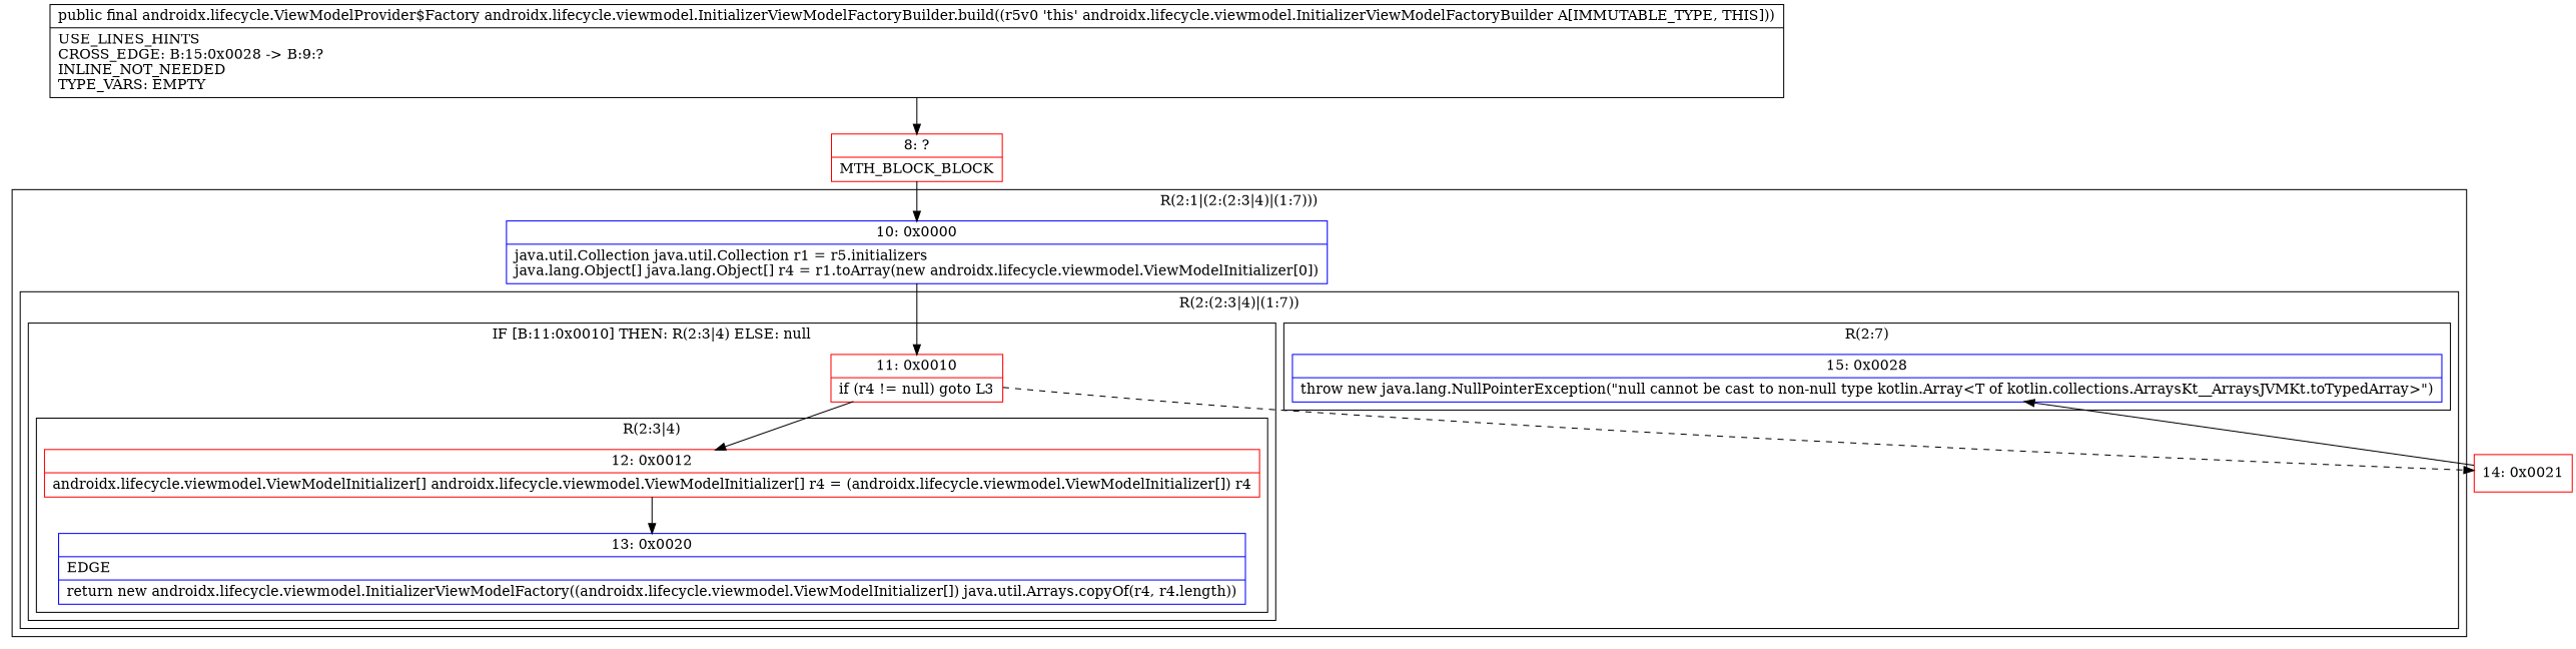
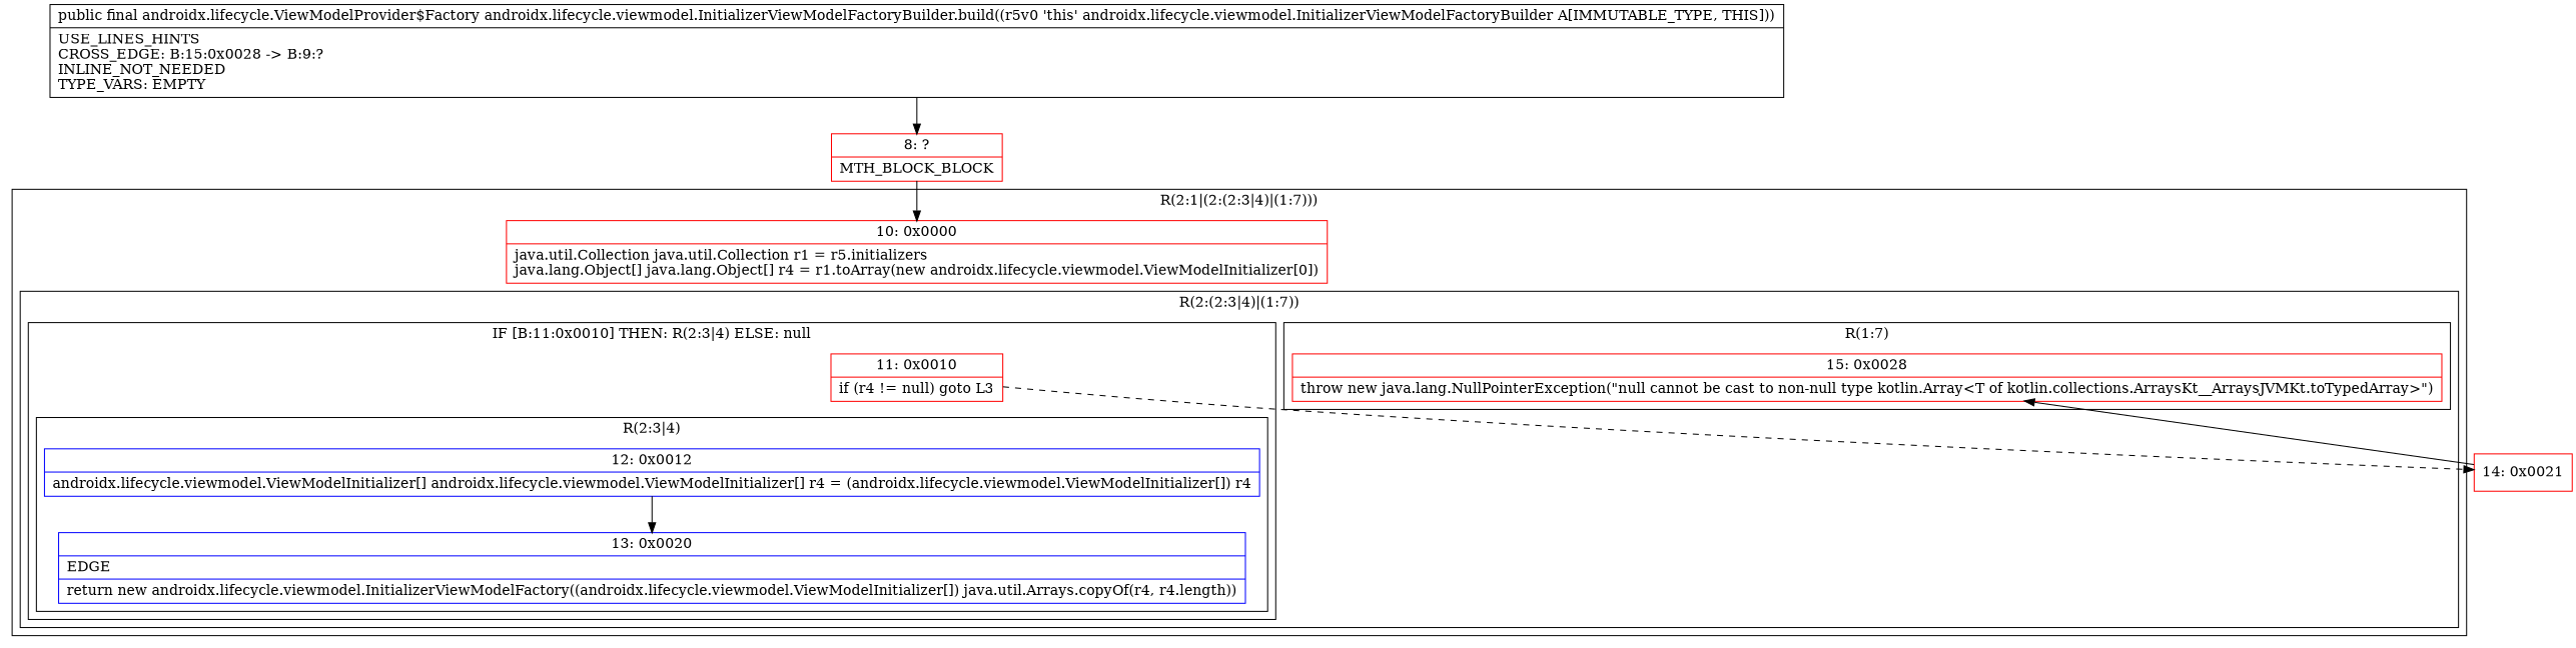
  digraph {
    node [color=blue shape=record]
-   n1 [color=red label="{12\:\ 0x0012|androidx.lifecycle.viewmodel.ViewModelInitializer[] androidx.lifecycle.viewmodel.ViewModelInitializer[] r4 = (androidx.lifecycle.viewmodel.ViewModelInitializer[]) r4\l}"]
+   n1 [label="{12\:\ 0x0012|androidx.lifecycle.viewmodel.ViewModelInitializer[] androidx.lifecycle.viewmodel.ViewModelInitializer[] r4 = (androidx.lifecycle.viewmodel.ViewModelInitializer[]) r4\l}"]
    n2 [label="{13\:\ 0x0020|EDGE\l|return new androidx.lifecycle.viewmodel.InitializerViewModelFactory((androidx.lifecycle.viewmodel.ViewModelInitializer[]) java.util.Arrays.copyOf(r4, r4.length))\l}"]
    n3 [color=red label="{11\:\ 0x0010|if (r4 != null) goto L3\l}"]
-   n4 [label="{15\:\ 0x0028|throw new java.lang.NullPointerException(\"null cannot be cast to non\-null type kotlin.Array\<T of kotlin.collections.ArraysKt__ArraysJVMKt.toTypedArray\>\")\l}"]
-   n5 [label="{10\:\ 0x0000|java.util.Collection java.util.Collection r1 = r5.initializers\ljava.lang.Object[] java.lang.Object[] r4 = r1.toArray(new androidx.lifecycle.viewmodel.ViewModelInitializer[0])\l}"]
+   n4 [color=red label="{15\:\ 0x0028|throw new java.lang.NullPointerException(\"null cannot be cast to non\-null type kotlin.Array\<T of kotlin.collections.ArraysKt__ArraysJVMKt.toTypedArray\>\")\l}"]
+   n5 [color=red label="{10\:\ 0x0000|java.util.Collection java.util.Collection r1 = r5.initializers\ljava.lang.Object[] java.lang.Object[] r4 = r1.toArray(new androidx.lifecycle.viewmodel.ViewModelInitializer[0])\l}"]
    n6 [color=red label="{14\:\ 0x0021}"]
    n7 [color=red label="{8\:\ ?|MTH_BLOCK_BLOCK\l}"]
    n8 [label="{public final androidx.lifecycle.ViewModelProvider$Factory androidx.lifecycle.viewmodel.InitializerViewModelFactoryBuilder.build((r5v0 'this' androidx.lifecycle.viewmodel.InitializerViewModelFactoryBuilder A[IMMUTABLE_TYPE, THIS]))  | USE_LINES_HINTS\lCROSS_EDGE: B:15:0x0028 \-\> B:9:?\lINLINE_NOT_NEEDED\lTYPE_VARS: EMPTY\l}" color=""]
    subgraph cluster_1 {
      label="R(2:1|(2:(2:3|4)|(1:7)))"
      n5
      subgraph cluster_2 {
        label="R(2:(2:3|4)|(1:7))"
        subgraph cluster_3 {
          label="IF [B:11:0x0010] THEN: R(2:3|4) ELSE: null"
          n3
          subgraph cluster_4 {
            label="R(2:3|4)"
            n1
            n2
          }
        }
        subgraph cluster_5 {
-         label="R(2:7)"
+         label="R(1:7)"
          n4
        }
      }
    }
    n1 -> n2
-   n3 -> n1
    n3 -> n6 [style=dashed]
-   n5 -> n3
    n6 -> n4
    n7 -> n5
    n8 -> n7
  }
